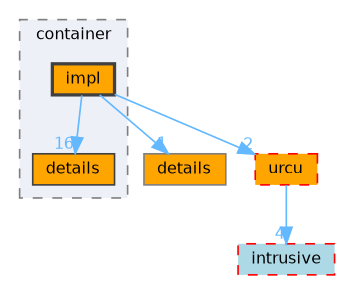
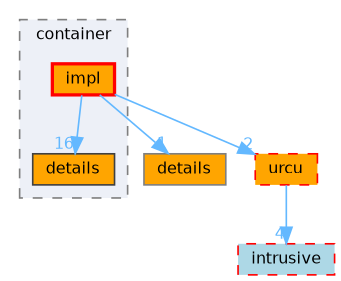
  digraph {
    compound=true
    node [color=grey25 fillcolor=orange fontname=Helvetica fontsize=10 shape=box style=filled]
    edge [color=steelblue1 fontcolor=steelblue1 fontname=Helvetica fontsize=10 labeldistance=1.5 labelfontname=Helvetica labelfontsize=10]
    n1 [height=0.2 label=details width=0.4]
-   n2 [height=0.2 label=impl style="filled,bold" width=0.4]
+   n2 [color=red height=0.2 label=impl style="filled,bold" width=0.4]
    n3 [color=grey50 height=0.2 label=details width=0.4]
    n4 [color=red height=0.2 label=urcu style="filled,dashed" width=0.4]
    n5 [color=red fillcolor=lightblue height=0.2 label=intrusive style="filled,dashed" width=0.4]
    subgraph cluster_1 {
      bgcolor="#edf0f7"
      fontname=Helvetica
      fontsize=10
      label=container
      pencolor=grey50
      style="filled,dashed"
      n1
      n2
    }
    n2 -> n1 [headlabel=16]
    n2 -> n3 [headlabel=1]
    n2 -> n4 [headlabel=2]
    n4 -> n5 [headlabel=4]
  }
